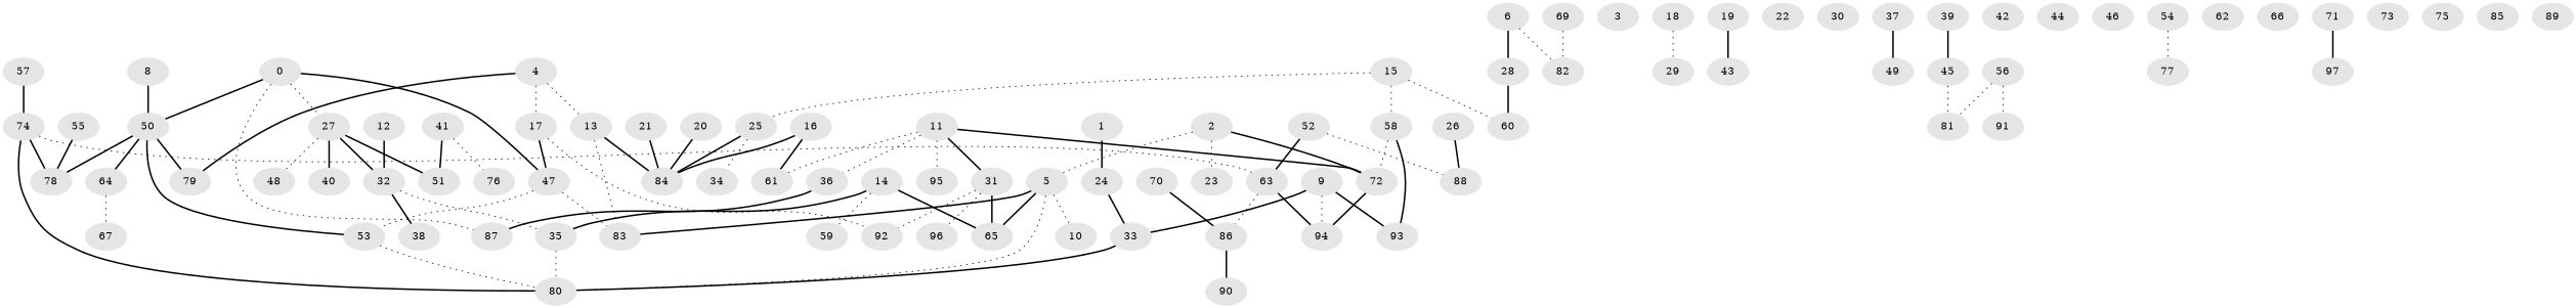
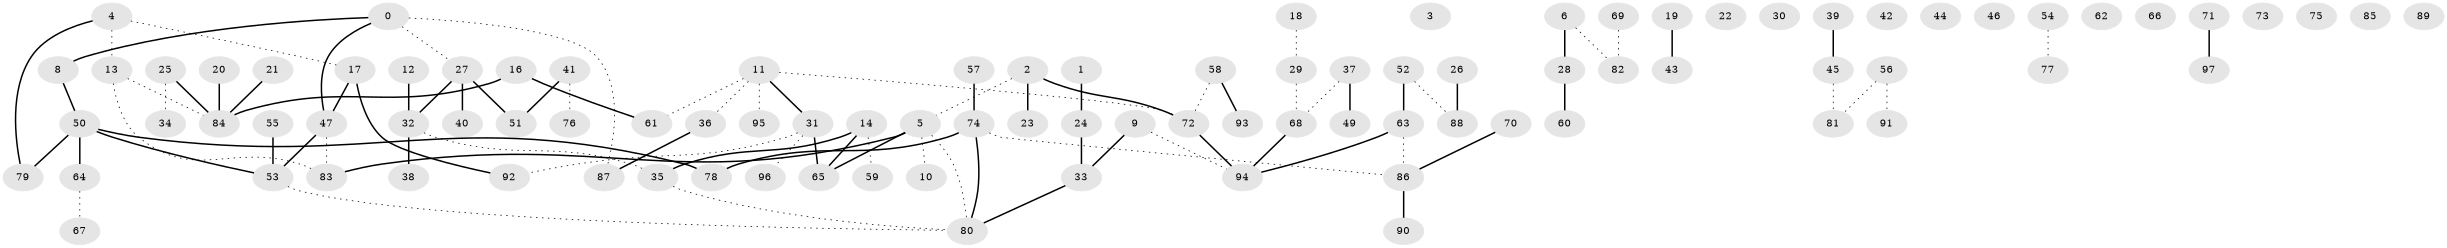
  graph {
    node [color=gray90 style=filled]
    edge [style=bold]
    1
    24
    33
    2
    5
    23
    72
    10
    65
    80
    83
    94
    3
    4
    13
    17
    79
    84
    47
    92
    6
    28
    82
    60
    n25 [label=0]
    8
    27
    87
    50
    32
    40
-   48
    51
    53
    64
    78
    9
    93
    11
    61
    31
    36
    95
    96
    12
    35
    38
    14
    59
-   15
    25
    58
    34
    16
    18
    29
+   68
    19
    43
    20
    21
    22
    26
    88
    30
    37
    49
    39
    45
    81
    41
    76
    42
    44
    46
    67
    52
    63
    86
    54
    77
    55
    56
    91
    57
    74
    62
    90
    66
    69
    70
    71
    97
    73
    75
    85
    89
    1 -- 24
    24 -- 33
    33 -- 80
    2 -- 5 [style=dotted]
-   2 -- 23 [style=dotted]
+   2 -- 23
    2 -- 72
    5 -- 10 [style=dotted]
    5 -- 65
    5 -- 80 [style=dotted]
    5 -- 83
    72 -- 94
    4 -- 13 [style=dotted]
    4 -- 17 [style=dotted]
    4 -- 79
    13 -- 83 [style=dotted]
-   13 -- 84
+   13 -- 84 [style=dotted]
    17 -- 47
-   17 -- 92 [style=dotted]
+   17 -- 92
    47 -- 83 [style=dotted]
-   47 -- 53 [style=dotted]
+   47 -- 53
    6 -- 28
    6 -- 82 [style=dotted]
    28 -- 60
    n25 -- 47
-   n25 -- 50
+   n25 -- 8
    n25 -- 27 [style=dotted]
    n25 -- 87 [style=dotted]
    8 -- 50
    27 -- 32
    27 -- 40
-   27 -- 48 [style=dotted]
    27 -- 51
    50 -- 79
    50 -- 53
    50 -- 64
    50 -- 78
    32 -- 35 [style=dotted]
    32 -- 38
    53 -- 80 [style=dotted]
    64 -- 67 [style=dotted]
    9 -- 33
    9 -- 94 [style=dotted]
-   9 -- 93
-   11 -- 72
+   11 -- 72 [style=dotted]
    11 -- 61 [style=dotted]
    11 -- 31
    11 -- 36 [style=dotted]
    11 -- 95 [style=dotted]
    31 -- 65
    31 -- 92 [style=dotted]
    31 -- 96 [style=dotted]
    36 -- 87
    12 -- 32
    35 -- 80 [style=dotted]
    14 -- 65
    14 -- 35
    14 -- 59 [style=dotted]
-   15 -- 60 [style=dotted]
-   15 -- 25 [style=dotted]
-   15 -- 58 [style=dotted]
    25 -- 84
    25 -- 34 [style=dotted]
    58 -- 72 [style=dotted]
    58 -- 93
    16 -- 84
    16 -- 61
    18 -- 29 [style=dotted]
+   29 -- 68 [style=dotted]
+   68 -- 94
    19 -- 43
    20 -- 84
    21 -- 84
    26 -- 88
+   37 -- 68 [style=dotted]
    37 -- 49
    39 -- 45
    45 -- 81 [style=dotted]
    41 -- 51
    41 -- 76 [style=dotted]
    52 -- 88 [style=dotted]
    52 -- 63
    63 -- 94
    63 -- 86 [style=dotted]
    86 -- 90
    54 -- 77 [style=dotted]
-   55 -- 78
+   55 -- 53
    56 -- 81 [style=dotted]
    56 -- 91 [style=dotted]
    57 -- 74
    74 -- 80
    74 -- 78
-   74 -- 63 [style=dotted]
+   74 -- 86 [style=dotted]
    69 -- 82 [style=dotted]
    70 -- 86
    71 -- 97
  }
